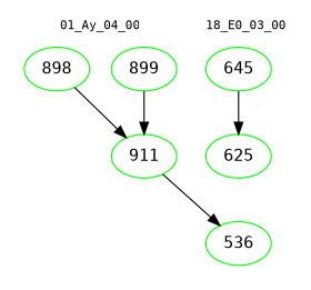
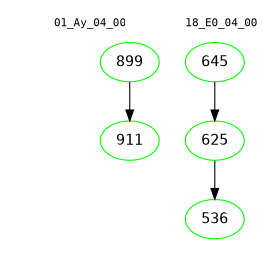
  digraph {
    fontname="DejaVu Sans Mono"
    node [color=green fontname="DejaVu Sans Mono"]
    edge [color=black fontname="DejaVu Sans Mono"]
    n1 [label=899]
-   n2 [label=898]
    n3 [label=911]
    n4 [label=645]
    n5 [label=625]
    n6 [label=536]
    subgraph cluster_1 {
      color=white
      fontsize=10
      label="01_Ay_04_00"
      n1
-     n2
      n3
    }
    subgraph cluster_2 {
      color=white
      fontsize=10
-     label="18_E0_03_00"
+     label="18_E0_04_00"
      n4
      n5
      n6
    }
    n1 -> n3
-   n2 -> n3
    n4 -> n5
-   n3 -> n6
+   n5 -> n6
  }
